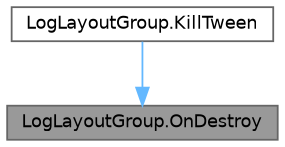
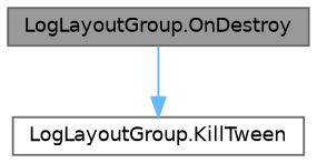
  digraph {
    rankdir=TB
    node [fontname=Helvetica fontsize=10 shape=box style=filled]
    n1 [color=gray40 fillcolor=grey60 fontcolor=black height=0.2 label="LogLayoutGroup.OnDestroy" width=0.4]
    n2 [color=grey40 fillcolor=white height=0.2 label="LogLayoutGroup.KillTween" width=0.4]
-   n2 -> n1 [color=steelblue1 fontname=Helvetica fontsize=10 labelfontname=Helvetica labelfontsize=10 style=solid]
+   n1 -> n2 [color=steelblue1 fontname=Helvetica fontsize=10 labelfontname=Helvetica labelfontsize=10 style=solid]
  }
